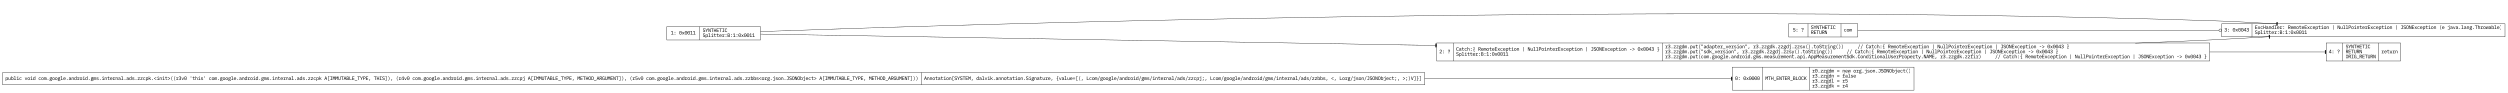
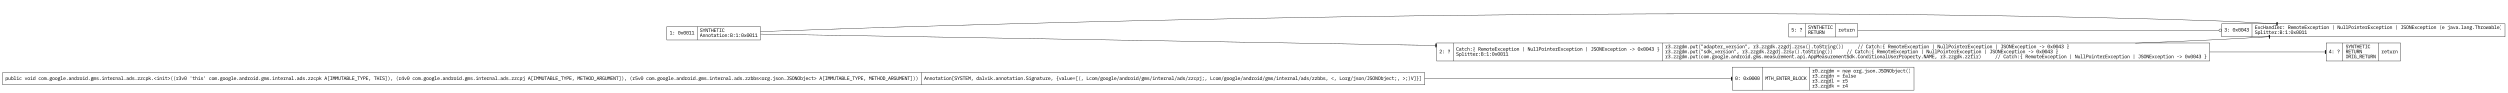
  digraph {
    fontname="IBM Plex Mono"
    rankdir=LR
    node [fontname="IBM Plex Mono" shape=record]
    edge [arrowhead=tee fontname="IBM Plex Mono"]
    n1 [label="{0\:\ 0x0000|MTH_ENTER_BLOCK\l|r0.zzgdm = new org.json.JSONObject()\lr3.zzgdn = false\lr3.zzgdl = r5\lr3.zzgdk = r4\l}"]
-   n2 [label="{1\:\ 0x0011|SYNTHETIC\lSplitter:B:1:0x0011\l}"]
+   n2 [label="{1\:\ 0x0011|SYNTHETIC\lAnnotation:B:1:0x0011\l}"]
    n3 [label="{2\:\ ?|Catch:\{ RemoteException \| NullPointerException \| JSONException \-\> 0x0043 \}\lSplitter:B:1:0x0011\l|r3.zzgdm.put(\"adapter_version\", r3.zzgdk.zzgdj.zzsx().toString())     \/\/ Catch:\{ RemoteException \| NullPointerException \| JSONException \-\> 0x0043 \}\lr3.zzgdm.put(\"sdk_version\", r3.zzgdk.zzgdj.zzsy().toString())     \/\/ Catch:\{ RemoteException \| NullPointerException \| JSONException \-\> 0x0043 \}\lr3.zzgdm.put(com.google.android.gms.measurement.api.AppMeasurementSdk.ConditionalUserProperty.NAME, r3.zzgdk.zzfir)     \/\/ Catch:\{ RemoteException \| NullPointerException \| JSONException \-\> 0x0043 \}\l}"]
    n4 [label="{3\:\ 0x0043|ExcHandler: RemoteException \| NullPointerException \| JSONException (e java.lang.Throwable)\lSplitter:B:1:0x0011\l}"]
    n5 [label="{4\:\ ?|SYNTHETIC\lRETURN\lORIG_RETURN\l|return\l}"]
-   n6 [label="{5\:\ ?|SYNTHETIC\lRETURN\l|com\l}"]
+   n6 [label="{5\:\ ?|SYNTHETIC\lRETURN\l|return\l}"]
    n7 [label="{public void com.google.android.gms.internal.ads.zzcpk.\<init\>((r3v0 'this' com.google.android.gms.internal.ads.zzcpk A[IMMUTABLE_TYPE, THIS]), (r4v0 com.google.android.gms.internal.ads.zzcpj A[IMMUTABLE_TYPE, METHOD_ARGUMENT]), (r5v0 com.google.android.gms.internal.ads.zzbbs\<org.json.JSONObject\> A[IMMUTABLE_TYPE, METHOD_ARGUMENT]))  | Annotation[SYSTEM, dalvik.annotation.Signature, \{value=[(, Lcom\/google\/android\/gms\/internal\/ads\/zzcpj;, Lcom\/google\/android\/gms\/internal\/ads\/zzbbs, \<, Lorg\/json\/JSONObject;, \>;)V]\}]\l}"]
    n2 -> n3
    n2 -> n4
    n3 -> n4
    n3 -> n5
    n6 -> n4 [arrowhead=odot]
    n7 -> n1
  }
